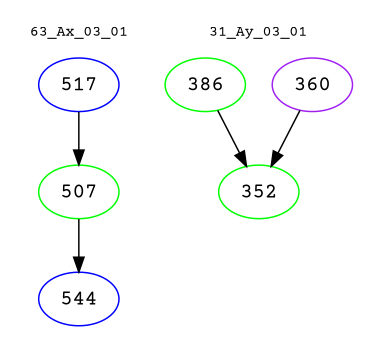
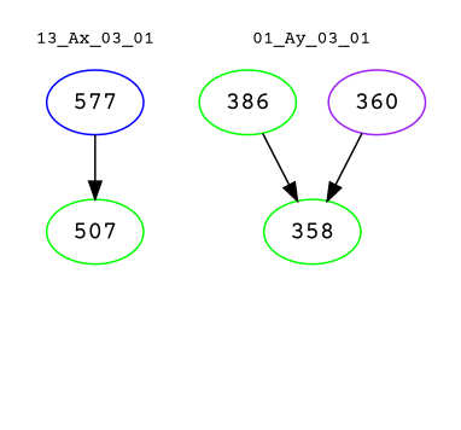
  digraph {
    fontname="Courier Prime"
    node [color=green fontname="Courier Prime"]
    edge [color=black fontname="Courier Prime"]
-   n1 [color=blue label=517]
+   n1 [color=blue label=577]
    n2 [label=507]
-   n3 [color=blue label=544]
    n4 [color=purple label=360]
-   n5 [label=352]
+   n5 [label=358]
    n6 [label=386]
    subgraph cluster_1 {
      color=white
      fontsize=10
-     label="63_Ax_03_01"
+     label="13_Ax_03_01"
      n1
      n2
-     n3
    }
    subgraph cluster_2 {
      color=white
      fontsize=10
-     label="31_Ay_03_01"
+     label="01_Ay_03_01"
      n4
      n5
      n6
    }
    n1 -> n2
-   n2 -> n3
    n4 -> n5
    n6 -> n5
  }
